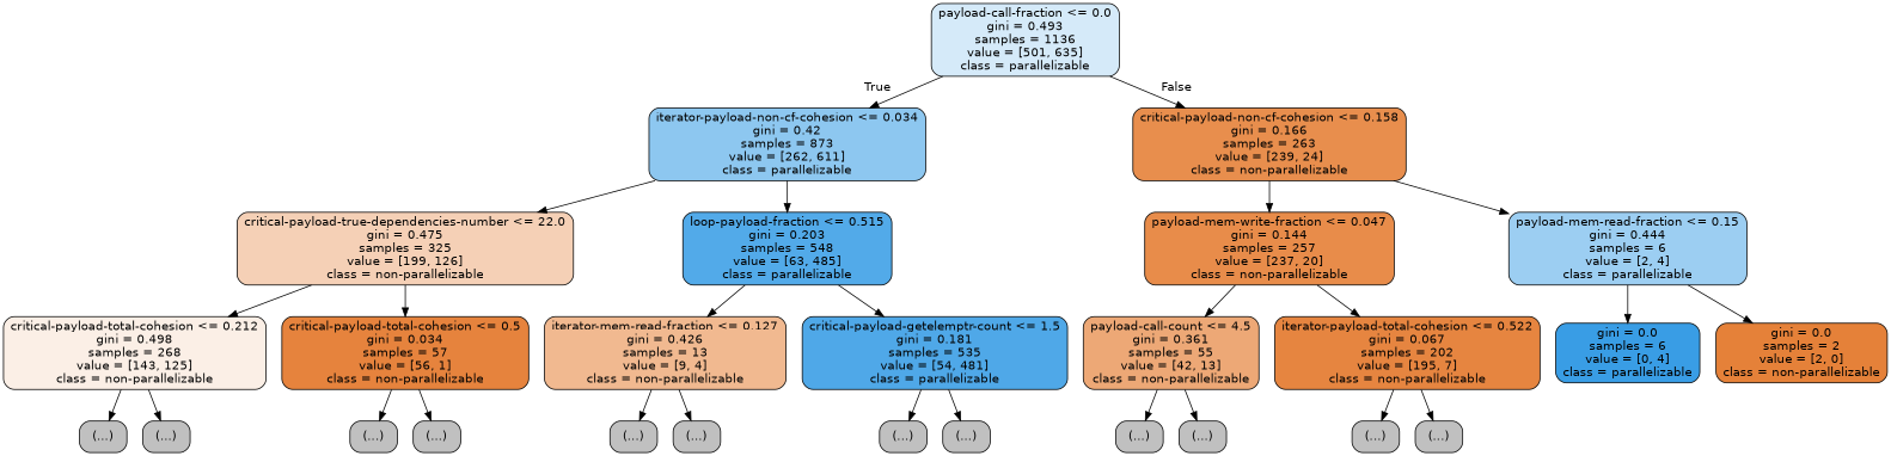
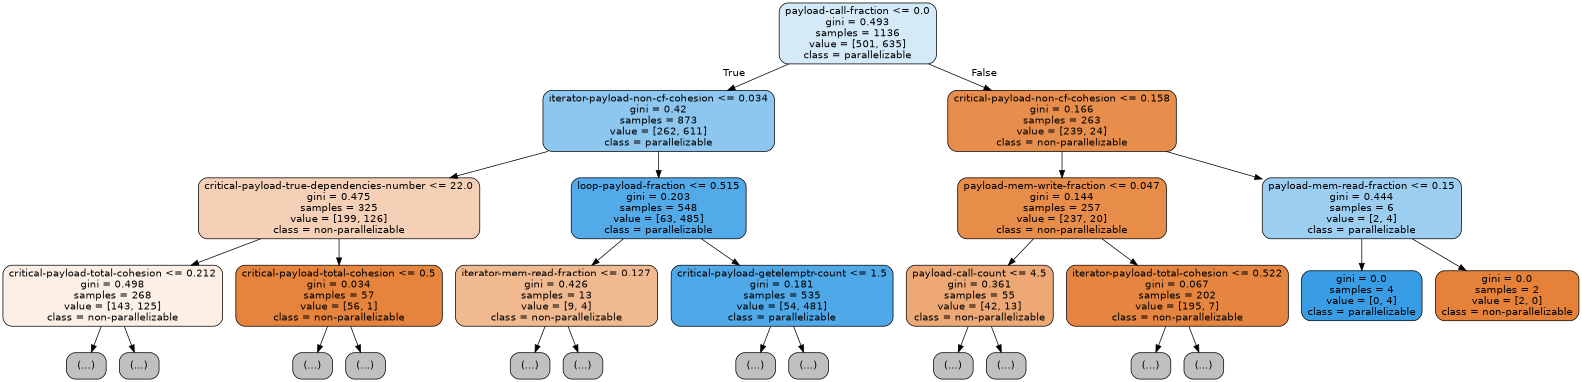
  digraph {
    node [color=black fillcolor="#C0C0C0" fontname=helvetica shape=box style="filled, rounded"]
    edge [fontname=helvetica]
    n1 [fillcolor="#399de536" label="payload-call-fraction <= 0.0\ngini = 0.493\nsamples = 1136\nvalue = [501, 635]\nclass = parallelizable"]
    n2 [fillcolor="#399de592" label="iterator-payload-non-cf-cohesion <= 0.034\ngini = 0.42\nsamples = 873\nvalue = [262, 611]\nclass = parallelizable"]
    n3 [fillcolor="#e58139e5" label="critical-payload-non-cf-cohesion <= 0.158\ngini = 0.166\nsamples = 263\nvalue = [239, 24]\nclass = non-parallelizable"]
    n4 [fillcolor="#e581395e" label="critical-payload-true-dependencies-number <= 22.0\ngini = 0.475\nsamples = 325\nvalue = [199, 126]\nclass = non-parallelizable"]
    n5 [fillcolor="#399de5de" label="loop-payload-fraction <= 0.515\ngini = 0.203\nsamples = 548\nvalue = [63, 485]\nclass = parallelizable"]
    n6 [fillcolor="#e5813920" label="critical-payload-total-cohesion <= 0.212\ngini = 0.498\nsamples = 268\nvalue = [143, 125]\nclass = non-parallelizable"]
    n7 [fillcolor="#e58139fa" label="critical-payload-total-cohesion <= 0.5\ngini = 0.034\nsamples = 57\nvalue = [56, 1]\nclass = non-parallelizable"]
    n8 [label="(...)"]
    n9 [label="(...)"]
    n10 [label="(...)"]
    n11 [label="(...)"]
    n12 [fillcolor="#e581398e" label="iterator-mem-read-fraction <= 0.127\ngini = 0.426\nsamples = 13\nvalue = [9, 4]\nclass = non-parallelizable"]
    n13 [fillcolor="#399de5e2" label="critical-payload-getelemptr-count <= 1.5\ngini = 0.181\nsamples = 535\nvalue = [54, 481]\nclass = parallelizable"]
    n14 [label="(...)"]
    n15 [label="(...)"]
    n16 [label="(...)"]
    n17 [label="(...)"]
    n18 [fillcolor="#e58139e9" label="payload-mem-write-fraction <= 0.047\ngini = 0.144\nsamples = 257\nvalue = [237, 20]\nclass = non-parallelizable"]
    n19 [fillcolor="#399de57f" label="payload-mem-read-fraction <= 0.15\ngini = 0.444\nsamples = 6\nvalue = [2, 4]\nclass = parallelizable"]
    n20 [fillcolor="#e58139b0" label="payload-call-count <= 4.5\ngini = 0.361\nsamples = 55\nvalue = [42, 13]\nclass = non-parallelizable"]
    n21 [fillcolor="#e58139f6" label="iterator-payload-total-cohesion <= 0.522\ngini = 0.067\nsamples = 202\nvalue = [195, 7]\nclass = non-parallelizable"]
    n22 [label="(...)"]
    n23 [label="(...)"]
    n24 [label="(...)"]
    n25 [label="(...)"]
-   n26 [fillcolor="#399de5ff" label="gini = 0.0\nsamples = 6\nvalue = [0, 4]\nclass = parallelizable"]
+   n26 [fillcolor="#399de5ff" label="gini = 0.0\nsamples = 4\nvalue = [0, 4]\nclass = parallelizable"]
    n27 [fillcolor="#e58139ff" label="gini = 0.0\nsamples = 2\nvalue = [2, 0]\nclass = non-parallelizable"]
    n1 -> n2 [headlabel=True labelangle=45 labeldistance=2.5]
    n1 -> n3 [headlabel=False labelangle=-45 labeldistance=2.5]
    n2 -> n4
    n2 -> n5
    n3 -> n18
    n3 -> n19
    n4 -> n6
    n4 -> n7
    n5 -> n12
    n5 -> n13
    n6 -> n8
    n6 -> n9
    n7 -> n10
    n7 -> n11
    n12 -> n14
    n12 -> n15
    n13 -> n16
    n13 -> n17
    n18 -> n20
    n18 -> n21
    n19 -> n26
    n19 -> n27
    n20 -> n22
    n20 -> n23
    n21 -> n24
    n21 -> n25
  }
